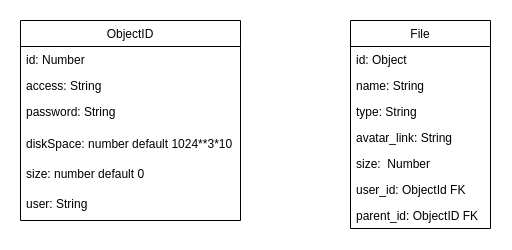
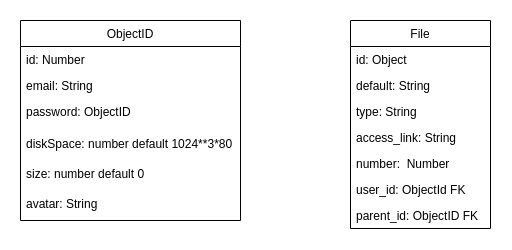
  <mxCell id="0" />
  <mxCell id="1" parent="0" />
  <mxCell id="2" value="ObjectID" style="swimlane;fontStyle=0;childLayout=stackLayout;horizontal=1;startSize=26;horizontalStack=0;resizeParent=1;resizeParentMax=0;resizeLast=0;collapsible=1;marginBottom=0;" vertex="1" parent="1"><mxGeometry x="20" y="20" width="220" height="200" as="geometry" /></mxCell>
  <mxCell id="3" value="id: Number" style="text;strokeColor=none;fillColor=none;align=left;verticalAlign=top;spacingLeft=4;spacingRight=4;overflow=hidden;rotatable=0;points=[[0,0.5],[1,0.5]];portConstraint=eastwest;" vertex="1" parent="2"><mxGeometry y="26" width="220" height="26" as="geometry" /></mxCell>
- <mxCell id="4" value="access: String" style="text;strokeColor=none;fillColor=none;align=left;verticalAlign=top;spacingLeft=4;spacingRight=4;overflow=hidden;rotatable=0;points=[[0,0.5],[1,0.5]];portConstraint=eastwest;" vertex="1" parent="2"><mxGeometry y="52" width="220" height="26" as="geometry" /></mxCell>
- <mxCell id="5" value="password: String" style="text;strokeColor=none;fillColor=none;align=left;verticalAlign=top;spacingLeft=4;spacingRight=4;overflow=hidden;rotatable=0;points=[[0,0.5],[1,0.5]];portConstraint=eastwest;" vertex="1" parent="2"><mxGeometry y="78" width="220" height="32" as="geometry" /></mxCell>
- <mxCell id="6" value="diskSpace: number default 1024**3*10" style="text;strokeColor=none;fillColor=none;align=left;verticalAlign=top;spacingLeft=4;spacingRight=4;overflow=hidden;rotatable=0;points=[[0,0.5],[1,0.5]];portConstraint=eastwest;" vertex="1" parent="2"><mxGeometry y="110" width="220" height="30" as="geometry" /></mxCell>
+ <mxCell id="4" value="email: String" style="text;strokeColor=none;fillColor=none;align=left;verticalAlign=top;spacingLeft=4;spacingRight=4;overflow=hidden;rotatable=0;points=[[0,0.5],[1,0.5]];portConstraint=eastwest;" vertex="1" parent="2"><mxGeometry y="52" width="220" height="26" as="geometry" /></mxCell>
+ <mxCell id="5" value="password: ObjectID" style="text;strokeColor=none;fillColor=none;align=left;verticalAlign=top;spacingLeft=4;spacingRight=4;overflow=hidden;rotatable=0;points=[[0,0.5],[1,0.5]];portConstraint=eastwest;" vertex="1" parent="2"><mxGeometry y="78" width="220" height="32" as="geometry" /></mxCell>
+ <mxCell id="6" value="diskSpace: number default 1024**3*80" style="text;strokeColor=none;fillColor=none;align=left;verticalAlign=top;spacingLeft=4;spacingRight=4;overflow=hidden;rotatable=0;points=[[0,0.5],[1,0.5]];portConstraint=eastwest;" vertex="1" parent="2"><mxGeometry y="110" width="220" height="30" as="geometry" /></mxCell>
  <mxCell id="7" value="size: number default 0" style="text;strokeColor=none;fillColor=none;align=left;verticalAlign=top;spacingLeft=4;spacingRight=4;overflow=hidden;rotatable=0;points=[[0,0.5],[1,0.5]];portConstraint=eastwest;" vertex="1" parent="2"><mxGeometry y="140" width="220" height="30" as="geometry" /></mxCell>
- <mxCell id="8" value="user: String" style="text;strokeColor=none;fillColor=none;align=left;verticalAlign=top;spacingLeft=4;spacingRight=4;overflow=hidden;rotatable=0;points=[[0,0.5],[1,0.5]];portConstraint=eastwest;" vertex="1" parent="2"><mxGeometry y="170" width="220" height="30" as="geometry" /></mxCell>
+ <mxCell id="8" value="avatar: String" style="text;strokeColor=none;fillColor=none;align=left;verticalAlign=top;spacingLeft=4;spacingRight=4;overflow=hidden;rotatable=0;points=[[0,0.5],[1,0.5]];portConstraint=eastwest;" vertex="1" parent="2"><mxGeometry y="170" width="220" height="30" as="geometry" /></mxCell>
  <mxCell id="9" value="File" style="swimlane;fontStyle=0;childLayout=stackLayout;horizontal=1;startSize=26;horizontalStack=0;resizeParent=1;resizeParentMax=0;resizeLast=0;collapsible=1;marginBottom=0;" vertex="1" parent="1"><mxGeometry x="350" y="20" width="140" height="208" as="geometry" /></mxCell>
  <mxCell id="10" value="id: Object" style="text;strokeColor=none;fillColor=none;align=left;verticalAlign=top;spacingLeft=4;spacingRight=4;overflow=hidden;rotatable=0;points=[[0,0.5],[1,0.5]];portConstraint=eastwest;" vertex="1" parent="9"><mxGeometry y="26" width="140" height="26" as="geometry" /></mxCell>
- <mxCell id="11" value="name: String" style="text;strokeColor=none;fillColor=none;align=left;verticalAlign=top;spacingLeft=4;spacingRight=4;overflow=hidden;rotatable=0;points=[[0,0.5],[1,0.5]];portConstraint=eastwest;" vertex="1" parent="9"><mxGeometry y="52" width="140" height="26" as="geometry" /></mxCell>
+ <mxCell id="11" value="default: String" style="text;strokeColor=none;fillColor=none;align=left;verticalAlign=top;spacingLeft=4;spacingRight=4;overflow=hidden;rotatable=0;points=[[0,0.5],[1,0.5]];portConstraint=eastwest;" vertex="1" parent="9"><mxGeometry y="52" width="140" height="26" as="geometry" /></mxCell>
  <mxCell id="12" value="type: String" style="text;strokeColor=none;fillColor=none;align=left;verticalAlign=top;spacingLeft=4;spacingRight=4;overflow=hidden;rotatable=0;points=[[0,0.5],[1,0.5]];portConstraint=eastwest;" vertex="1" parent="9"><mxGeometry y="78" width="140" height="26" as="geometry" /></mxCell>
- <mxCell id="13" value="avatar_link: String" style="text;strokeColor=none;fillColor=none;align=left;verticalAlign=top;spacingLeft=4;spacingRight=4;overflow=hidden;rotatable=0;points=[[0,0.5],[1,0.5]];portConstraint=eastwest;" vertex="1" parent="9"><mxGeometry y="104" width="140" height="26" as="geometry" /></mxCell>
- <mxCell id="14" value="size:  Number" style="text;strokeColor=none;fillColor=none;align=left;verticalAlign=top;spacingLeft=4;spacingRight=4;overflow=hidden;rotatable=0;points=[[0,0.5],[1,0.5]];portConstraint=eastwest;" vertex="1" parent="9"><mxGeometry y="130" width="140" height="26" as="geometry" /></mxCell>
+ <mxCell id="13" value="access_link: String" style="text;strokeColor=none;fillColor=none;align=left;verticalAlign=top;spacingLeft=4;spacingRight=4;overflow=hidden;rotatable=0;points=[[0,0.5],[1,0.5]];portConstraint=eastwest;" vertex="1" parent="9"><mxGeometry y="104" width="140" height="26" as="geometry" /></mxCell>
+ <mxCell id="14" value="number:  Number" style="text;strokeColor=none;fillColor=none;align=left;verticalAlign=top;spacingLeft=4;spacingRight=4;overflow=hidden;rotatable=0;points=[[0,0.5],[1,0.5]];portConstraint=eastwest;" vertex="1" parent="9"><mxGeometry y="130" width="140" height="26" as="geometry" /></mxCell>
  <mxCell id="15" value="user_id: ObjectId FK" style="text;strokeColor=none;fillColor=none;align=left;verticalAlign=top;spacingLeft=4;spacingRight=4;overflow=hidden;rotatable=0;points=[[0,0.5],[1,0.5]];portConstraint=eastwest;" vertex="1" parent="9"><mxGeometry y="156" width="140" height="26" as="geometry" /></mxCell>
  <mxCell id="16" value="parent_id: ObjectID FK" style="text;strokeColor=none;fillColor=none;align=left;verticalAlign=top;spacingLeft=4;spacingRight=4;overflow=hidden;rotatable=0;points=[[0,0.5],[1,0.5]];portConstraint=eastwest;" vertex="1" parent="9"><mxGeometry y="182" width="140" height="26" as="geometry" /></mxCell>
